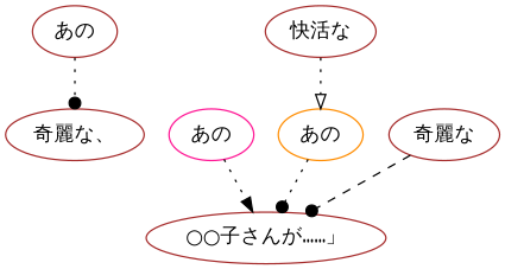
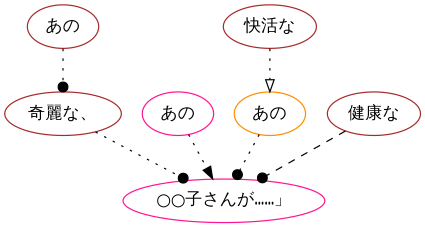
  digraph {
    fontname="JetBrains Mono"
    node [color=brown fontname="JetBrains Mono"]
    edge [arrowhead=dot fontname="JetBrains Mono" style=dotted]
    n1 [label="あの"]
    n2 [label="奇麗な、"]
-   n3 [label="○○子さんが……」"]
+   n3 [color=deeppink label="○○子さんが……」"]
    n4 [color=deeppink label="あの"]
    n5 [label="快活な"]
    n6 [color=darkorange label="あの"]
-   n7 [label="奇麗な"]
+   n7 [label="健康な"]
    n1 -> n2
+   n2 -> n3
    n4 -> n3 [arrowhead=normal]
    n5 -> n6 [arrowhead=onormal]
    n6 -> n3
    n7 -> n3 [style=dashed]
  }
